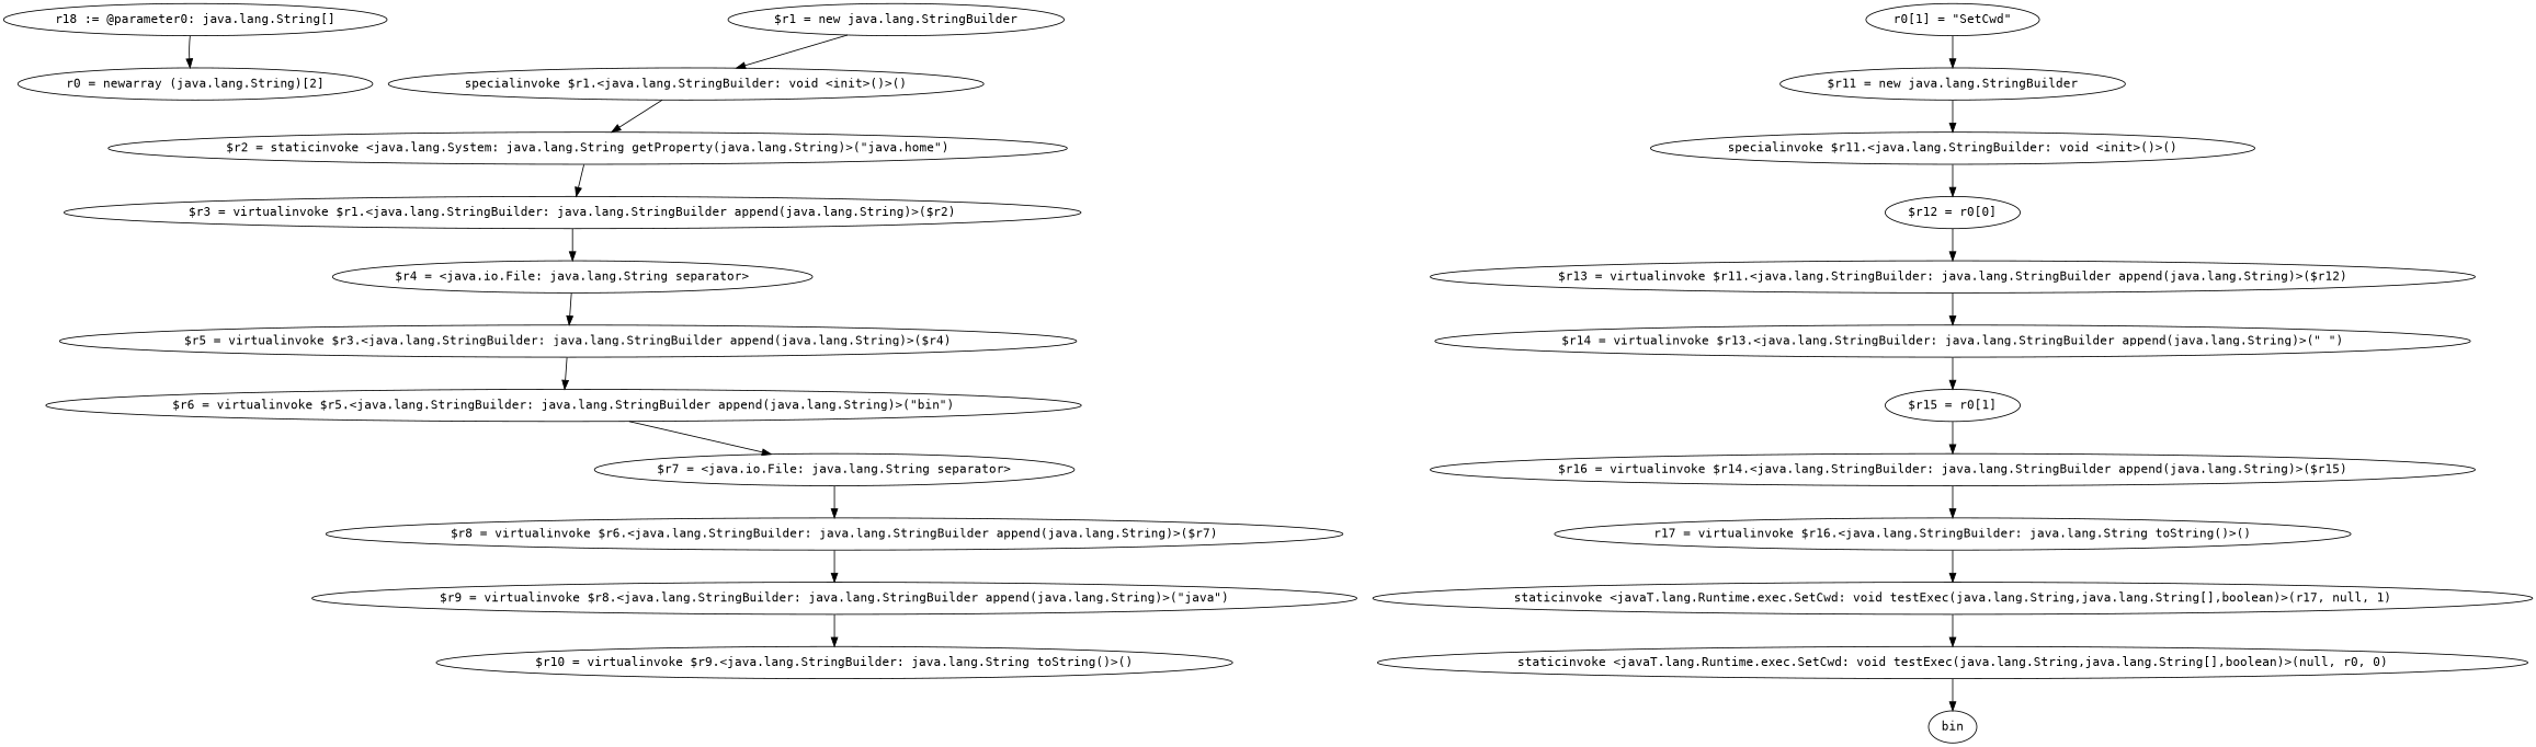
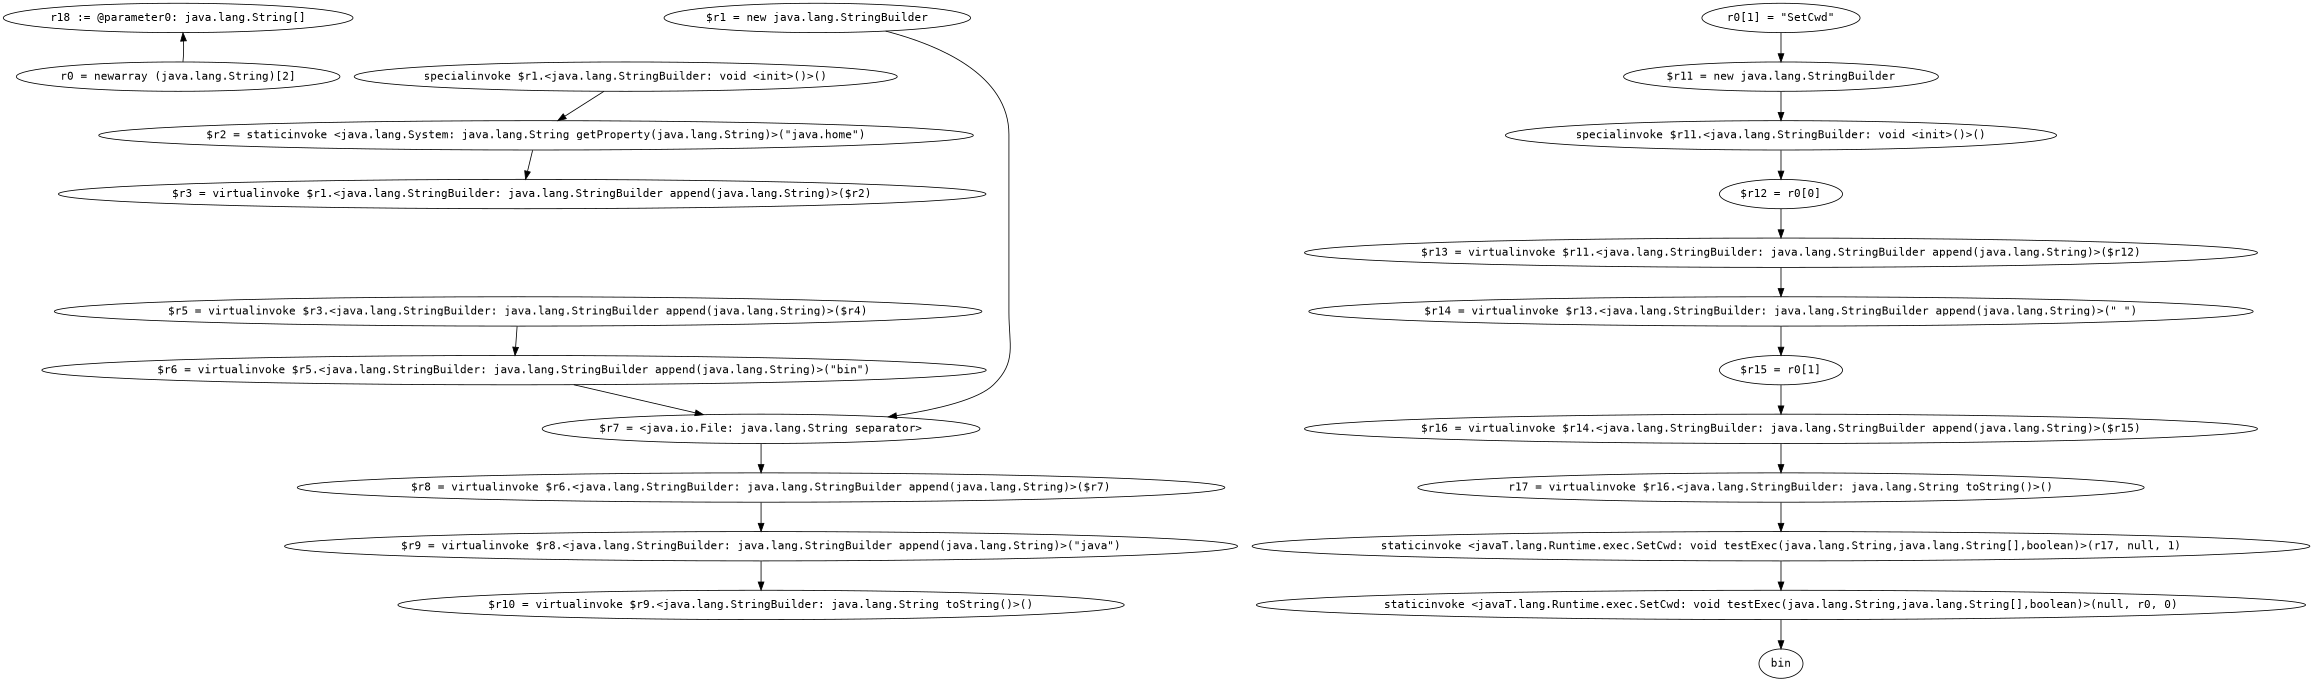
  digraph {
    fontname="DejaVu Sans Mono"
    node [fontname="DejaVu Sans Mono"]
    edge [fontname="DejaVu Sans Mono"]
    "r18 := @parameter0: java.lang.String[]"
    "r0 = newarray (java.lang.String)[2]"
    "$r1 = new java.lang.StringBuilder"
    "specialinvoke $r1.<java.lang.StringBuilder: void <init>()>()"
    "$r2 = staticinvoke <java.lang.System: java.lang.String getProperty(java.lang.String)>(\"java.home\")"
    "$r3 = virtualinvoke $r1.<java.lang.StringBuilder: java.lang.StringBuilder append(java.lang.String)>($r2)"
-   "$r4 = <java.io.File: java.lang.String separator>"
    "$r5 = virtualinvoke $r3.<java.lang.StringBuilder: java.lang.StringBuilder append(java.lang.String)>($r4)"
    "$r6 = virtualinvoke $r5.<java.lang.StringBuilder: java.lang.StringBuilder append(java.lang.String)>(\"bin\")"
    "$r7 = <java.io.File: java.lang.String separator>"
    "$r8 = virtualinvoke $r6.<java.lang.StringBuilder: java.lang.StringBuilder append(java.lang.String)>($r7)"
    "$r9 = virtualinvoke $r8.<java.lang.StringBuilder: java.lang.StringBuilder append(java.lang.String)>(\"java\")"
    "$r10 = virtualinvoke $r9.<java.lang.StringBuilder: java.lang.String toString()>()"
    "r0[1] = \"SetCwd\""
    "$r11 = new java.lang.StringBuilder"
    "specialinvoke $r11.<java.lang.StringBuilder: void <init>()>()"
    "$r12 = r0[0]"
    "$r13 = virtualinvoke $r11.<java.lang.StringBuilder: java.lang.StringBuilder append(java.lang.String)>($r12)"
    "$r14 = virtualinvoke $r13.<java.lang.StringBuilder: java.lang.StringBuilder append(java.lang.String)>(\" \")"
    "$r15 = r0[1]"
    "$r16 = virtualinvoke $r14.<java.lang.StringBuilder: java.lang.StringBuilder append(java.lang.String)>($r15)"
    "r17 = virtualinvoke $r16.<java.lang.StringBuilder: java.lang.String toString()>()"
    "staticinvoke <javaT.lang.Runtime.exec.SetCwd: void testExec(java.lang.String,java.lang.String[],boolean)>(r17, null, 1)"
    "staticinvoke <javaT.lang.Runtime.exec.SetCwd: void testExec(java.lang.String,java.lang.String[],boolean)>(null, r0, 0)"
    n25 [label=bin]
-   "r18 := @parameter0: java.lang.String[]" -> "r0 = newarray (java.lang.String)[2]"
-   "$r1 = new java.lang.StringBuilder" -> "specialinvoke $r1.<java.lang.StringBuilder: void <init>()>()"
+   "r0 = newarray (java.lang.String)[2]" -> "r18 := @parameter0: java.lang.String[]"
+   "$r1 = new java.lang.StringBuilder" -> "$r7 = <java.io.File: java.lang.String separator>"
    "specialinvoke $r1.<java.lang.StringBuilder: void <init>()>()" -> "$r2 = staticinvoke <java.lang.System: java.lang.String getProperty(java.lang.String)>(\"java.home\")"
    "$r2 = staticinvoke <java.lang.System: java.lang.String getProperty(java.lang.String)>(\"java.home\")" -> "$r3 = virtualinvoke $r1.<java.lang.StringBuilder: java.lang.StringBuilder append(java.lang.String)>($r2)"
-   "$r3 = virtualinvoke $r1.<java.lang.StringBuilder: java.lang.StringBuilder append(java.lang.String)>($r2)" -> "$r4 = <java.io.File: java.lang.String separator>"
-   "$r4 = <java.io.File: java.lang.String separator>" -> "$r5 = virtualinvoke $r3.<java.lang.StringBuilder: java.lang.StringBuilder append(java.lang.String)>($r4)"
    "$r5 = virtualinvoke $r3.<java.lang.StringBuilder: java.lang.StringBuilder append(java.lang.String)>($r4)" -> "$r6 = virtualinvoke $r5.<java.lang.StringBuilder: java.lang.StringBuilder append(java.lang.String)>(\"bin\")"
    "$r6 = virtualinvoke $r5.<java.lang.StringBuilder: java.lang.StringBuilder append(java.lang.String)>(\"bin\")" -> "$r7 = <java.io.File: java.lang.String separator>"
    "$r7 = <java.io.File: java.lang.String separator>" -> "$r8 = virtualinvoke $r6.<java.lang.StringBuilder: java.lang.StringBuilder append(java.lang.String)>($r7)"
    "$r8 = virtualinvoke $r6.<java.lang.StringBuilder: java.lang.StringBuilder append(java.lang.String)>($r7)" -> "$r9 = virtualinvoke $r8.<java.lang.StringBuilder: java.lang.StringBuilder append(java.lang.String)>(\"java\")"
    "$r9 = virtualinvoke $r8.<java.lang.StringBuilder: java.lang.StringBuilder append(java.lang.String)>(\"java\")" -> "$r10 = virtualinvoke $r9.<java.lang.StringBuilder: java.lang.String toString()>()"
    "r0[1] = \"SetCwd\"" -> "$r11 = new java.lang.StringBuilder"
    "$r11 = new java.lang.StringBuilder" -> "specialinvoke $r11.<java.lang.StringBuilder: void <init>()>()"
    "specialinvoke $r11.<java.lang.StringBuilder: void <init>()>()" -> "$r12 = r0[0]"
    "$r12 = r0[0]" -> "$r13 = virtualinvoke $r11.<java.lang.StringBuilder: java.lang.StringBuilder append(java.lang.String)>($r12)"
    "$r13 = virtualinvoke $r11.<java.lang.StringBuilder: java.lang.StringBuilder append(java.lang.String)>($r12)" -> "$r14 = virtualinvoke $r13.<java.lang.StringBuilder: java.lang.StringBuilder append(java.lang.String)>(\" \")"
    "$r14 = virtualinvoke $r13.<java.lang.StringBuilder: java.lang.StringBuilder append(java.lang.String)>(\" \")" -> "$r15 = r0[1]"
    "$r15 = r0[1]" -> "$r16 = virtualinvoke $r14.<java.lang.StringBuilder: java.lang.StringBuilder append(java.lang.String)>($r15)"
    "$r16 = virtualinvoke $r14.<java.lang.StringBuilder: java.lang.StringBuilder append(java.lang.String)>($r15)" -> "r17 = virtualinvoke $r16.<java.lang.StringBuilder: java.lang.String toString()>()"
    "r17 = virtualinvoke $r16.<java.lang.StringBuilder: java.lang.String toString()>()" -> "staticinvoke <javaT.lang.Runtime.exec.SetCwd: void testExec(java.lang.String,java.lang.String[],boolean)>(r17, null, 1)"
    "staticinvoke <javaT.lang.Runtime.exec.SetCwd: void testExec(java.lang.String,java.lang.String[],boolean)>(r17, null, 1)" -> "staticinvoke <javaT.lang.Runtime.exec.SetCwd: void testExec(java.lang.String,java.lang.String[],boolean)>(null, r0, 0)"
    "staticinvoke <javaT.lang.Runtime.exec.SetCwd: void testExec(java.lang.String,java.lang.String[],boolean)>(null, r0, 0)" -> n25
  }
